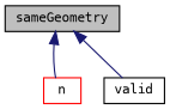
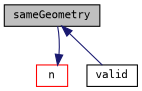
  digraph {
    fontname="DejaVu Sans Mono"
    rankdir=TB
    node [color=black fontname="DejaVu Sans Mono" fontsize=10 shape=record]
    edge [color=midnightblue dir=back fontname="DejaVu Sans Mono" fontsize=10 labelfontname=FreeSans labelfontsize=10 style=solid]
    n1 [fillcolor=grey75 fontcolor=black height=0.2 label=sameGeometry style=filled width=0.4]
    n2 [color=red height=0.2 label=n width=0.4]
    n3 [height=0.2 label=valid width=0.4]
-   n1 -> n2
+   n2 -> n1
    n1 -> n3
  }
